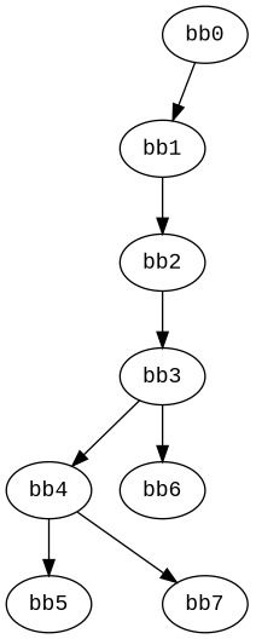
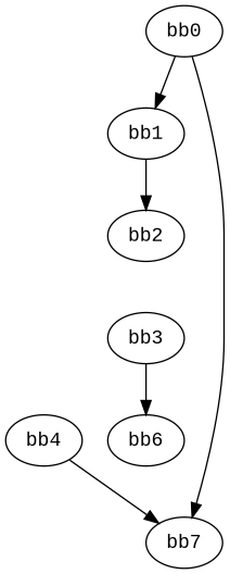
  digraph {
    fontname="Liberation Mono"
    node [fontname="Liberation Mono"]
    edge [fontname="Liberation Mono"]
    n1 [label="bb0\l"]
    n2 [label="bb1\l"]
    n3 [label="bb7\l"]
    n4 [label="bb2\l"]
    n5 [label="bb3\l"]
    n6 [label="bb4\l"]
    n7 [label="bb6\l"]
-   n8 [label="bb5\l"]
    n1 -> n2
+   n1 -> n3
    n2 -> n4
-   n4 -> n5
-   n5 -> n6
    n5 -> n7
    n6 -> n3
-   n6 -> n8
  }
